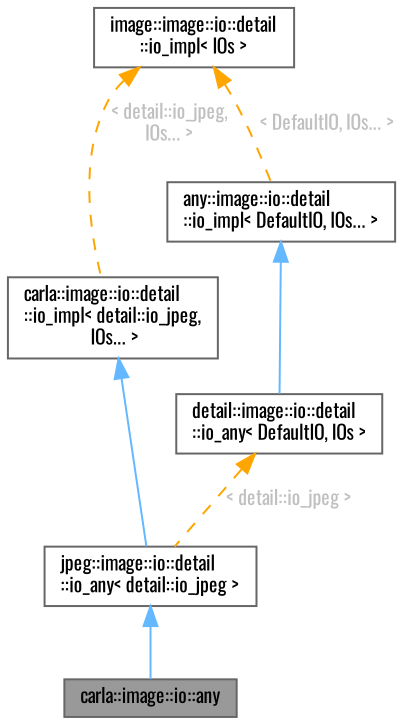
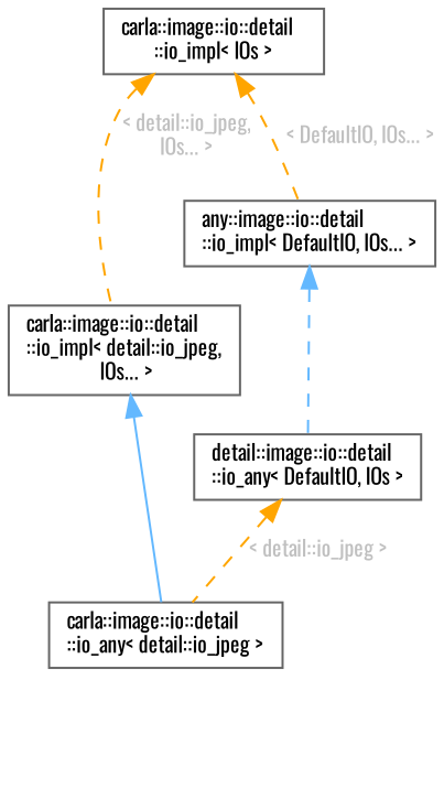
  digraph {
    fontname=Oswald
    rankdir=TB
    node [color=gray40 fillcolor=white fontname=Oswald fontsize=10 shape=box style=filled]
    edge [color=steelblue1 dir=back fontname=Oswald fontsize=10 labelfontname=Helvetica labelfontsize=10 style=solid]
-   n1 [fillcolor=grey60 fontcolor=black height=0.2 label="carla::image::io::any" width=0.4]
-   n2 [height=0.2 label="jpeg::image::io::detail\l::io_any\< detail::io_jpeg \>" width=0.4]
+   n2 [height=0.2 label="carla::image::io::detail\l::io_any\< detail::io_jpeg \>" width=0.4]
    n3 [height=0.2 label="carla::image::io::detail\l::io_impl\< detail::io_jpeg,\l IOs... \>" width=0.4]
-   n4 [height=0.2 label="image::image::io::detail\l::io_impl\< IOs \>" width=0.4]
+   n4 [height=0.2 label="carla::image::io::detail\l::io_impl\< IOs \>" width=0.4]
    n5 [height=0.2 label="any::image::io::detail\l::io_impl\< DefaultIO, IOs... \>" width=0.4]
    n6 [height=0.2 label="detail::image::io::detail\l::io_any\< DefaultIO, IOs \>" width=0.4]
-   n2 -> n1
    n3 -> n2
    n4 -> n3 [color=orange fontcolor=grey label=" \< detail::io_jpeg,\l IOs... \>" style=dashed]
    n4 -> n5 [color=orange fontcolor=grey label=" \< DefaultIO, IOs... \>" style=dashed]
-   n5 -> n6
+   n5 -> n6 [style=dashed]
    n6 -> n2 [color=orange fontcolor=grey label=" \< detail::io_jpeg \>" style=dashed]
  }
